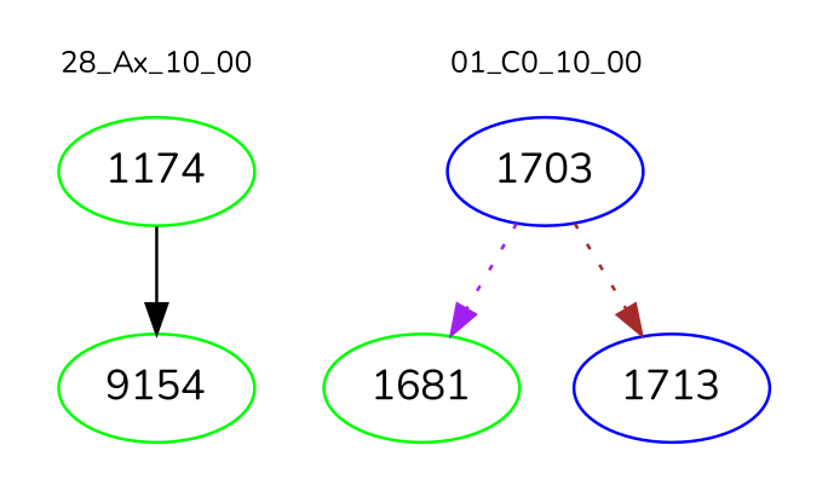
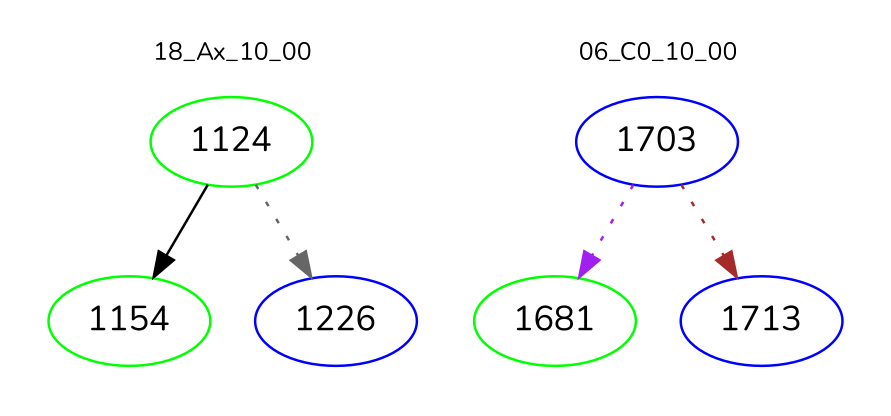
  digraph {
    fontname=Nunito
    node [color=green fontname=Nunito]
    edge [fontname=Nunito style=dotted]
-   n1 [label=1174]
-   n2 [label=9154]
+   n1 [label=1124]
+   n2 [label=1154]
+   n3 [color=blue label=1226]
    n4 [color=blue label=1703]
    n5 [label=1681]
    n6 [color=blue label=1713]
    subgraph cluster_1 {
      color=white
      fontsize=10
-     label="28_Ax_10_00"
+     label="18_Ax_10_00"
      n1
      n2
+     n3
    }
    subgraph cluster_2 {
      color=white
      fontsize=10
-     label="01_C0_10_00"
+     label="06_C0_10_00"
      n4
      n5
      n6
    }
    n1 -> n2 [color=black style=solid]
+   n1 -> n3 [color=gray40]
    n4 -> n5 [color=purple]
    n4 -> n6 [color=brown]
  }
